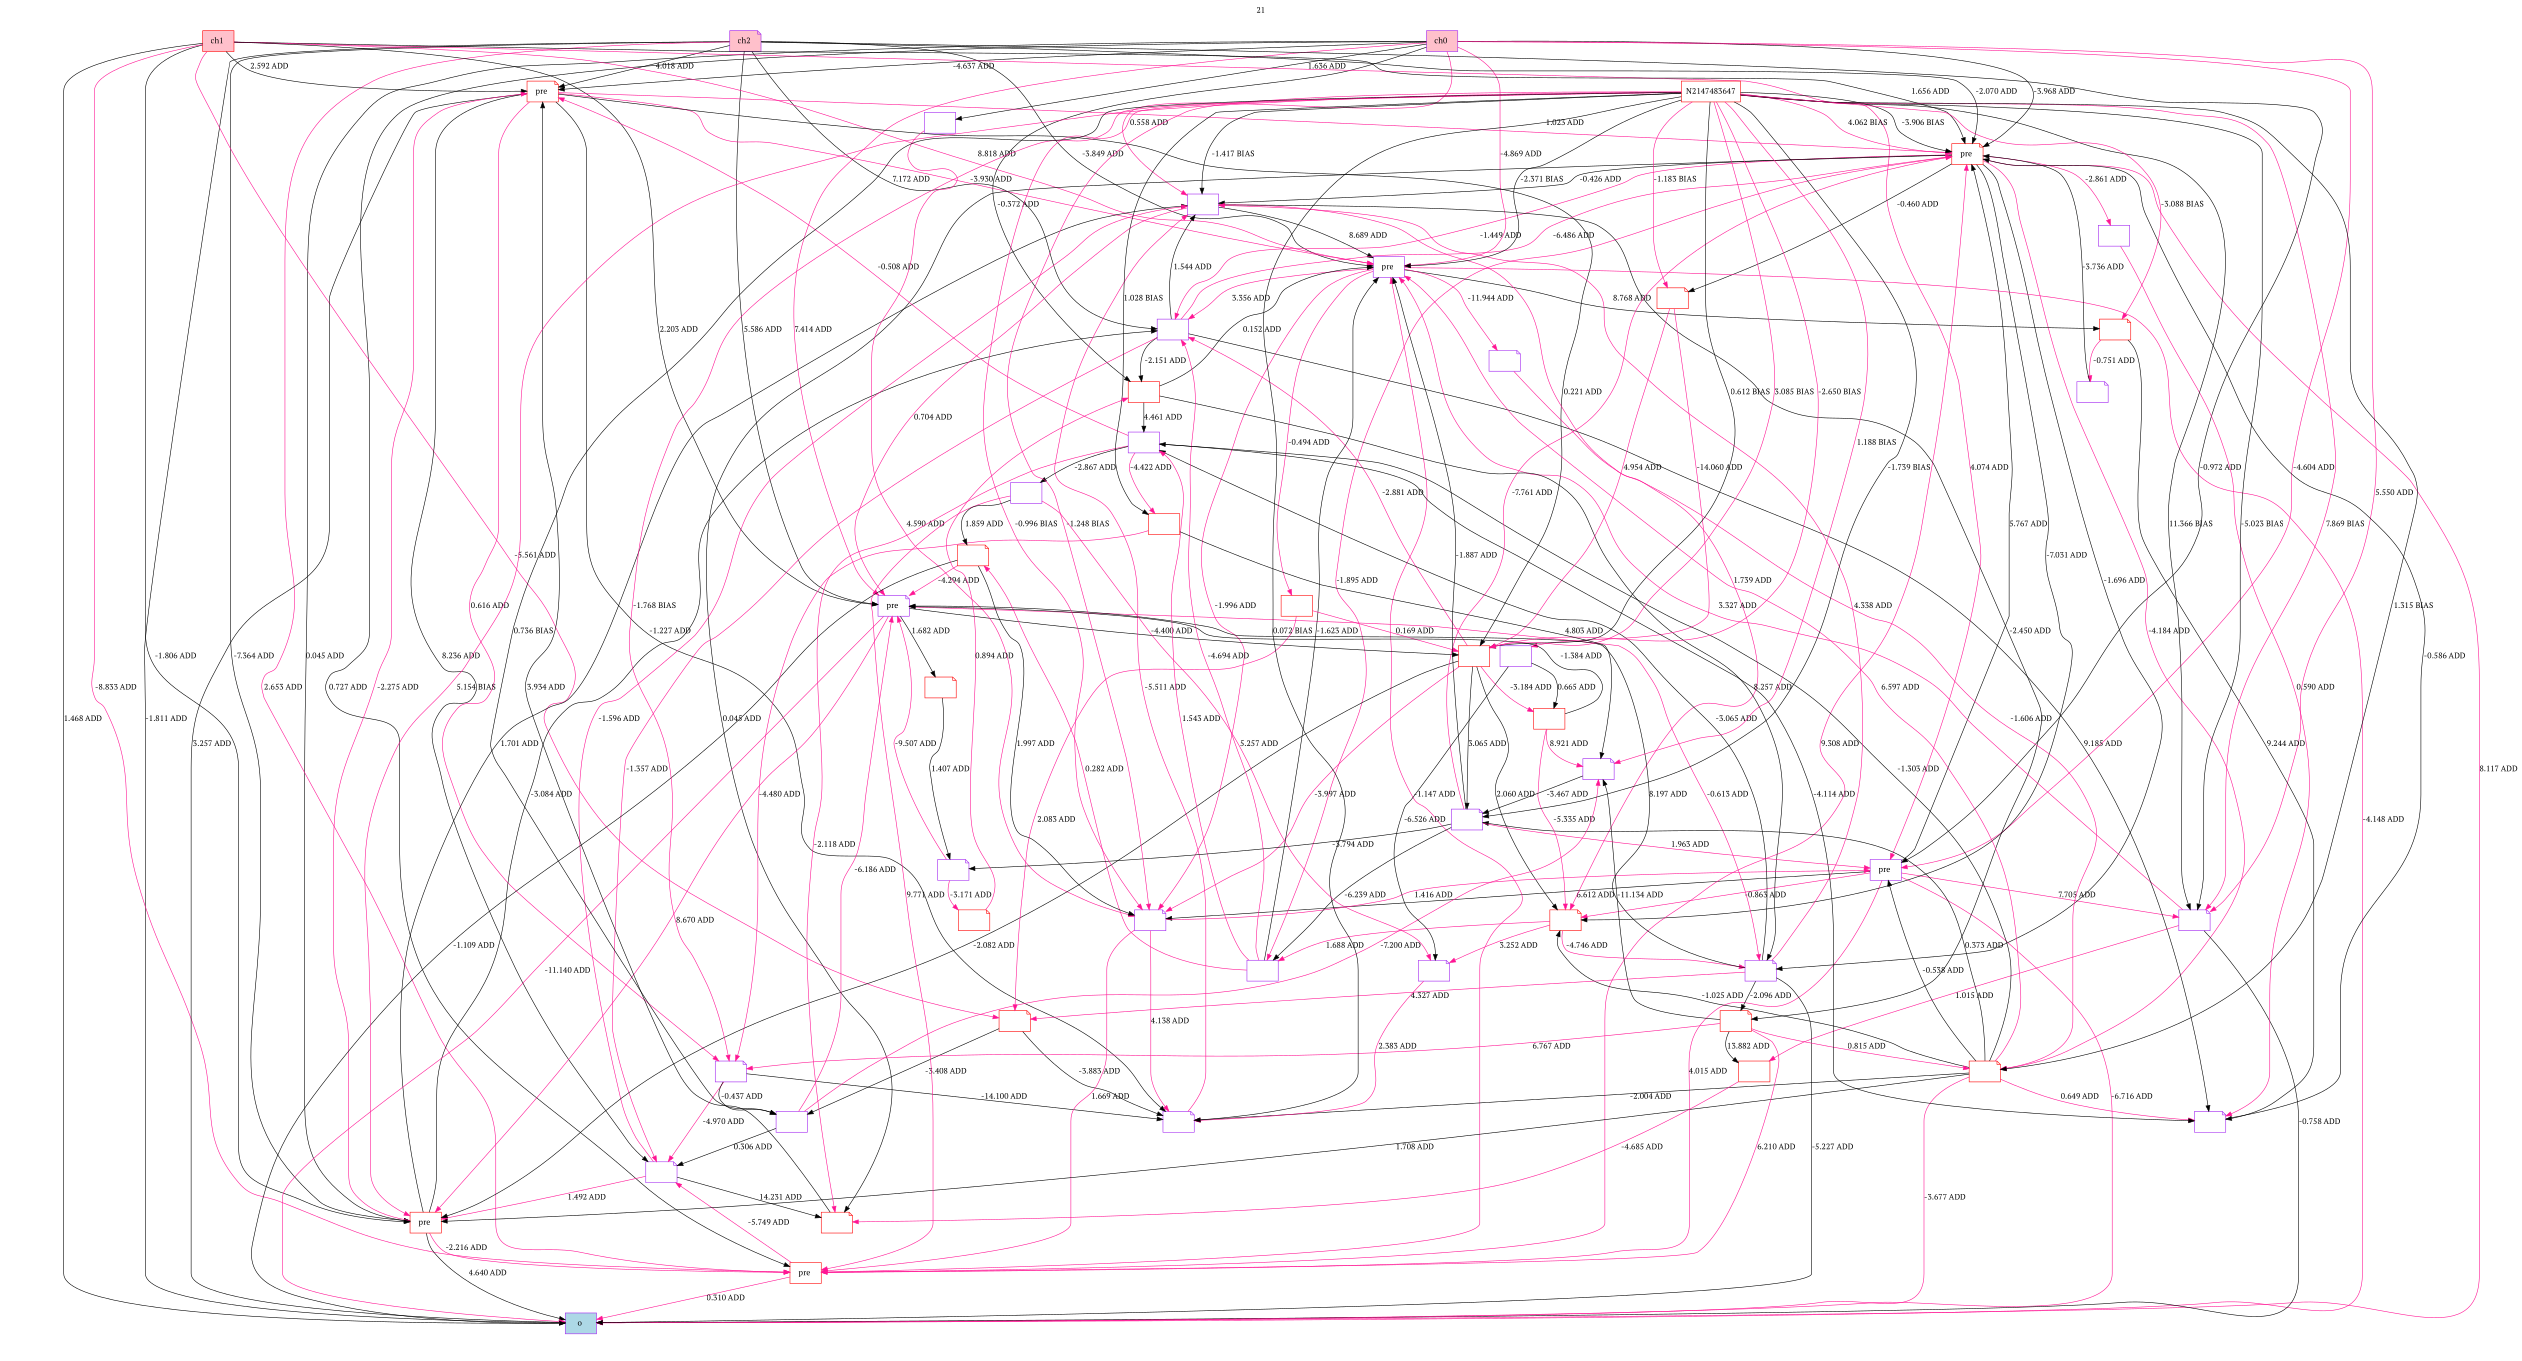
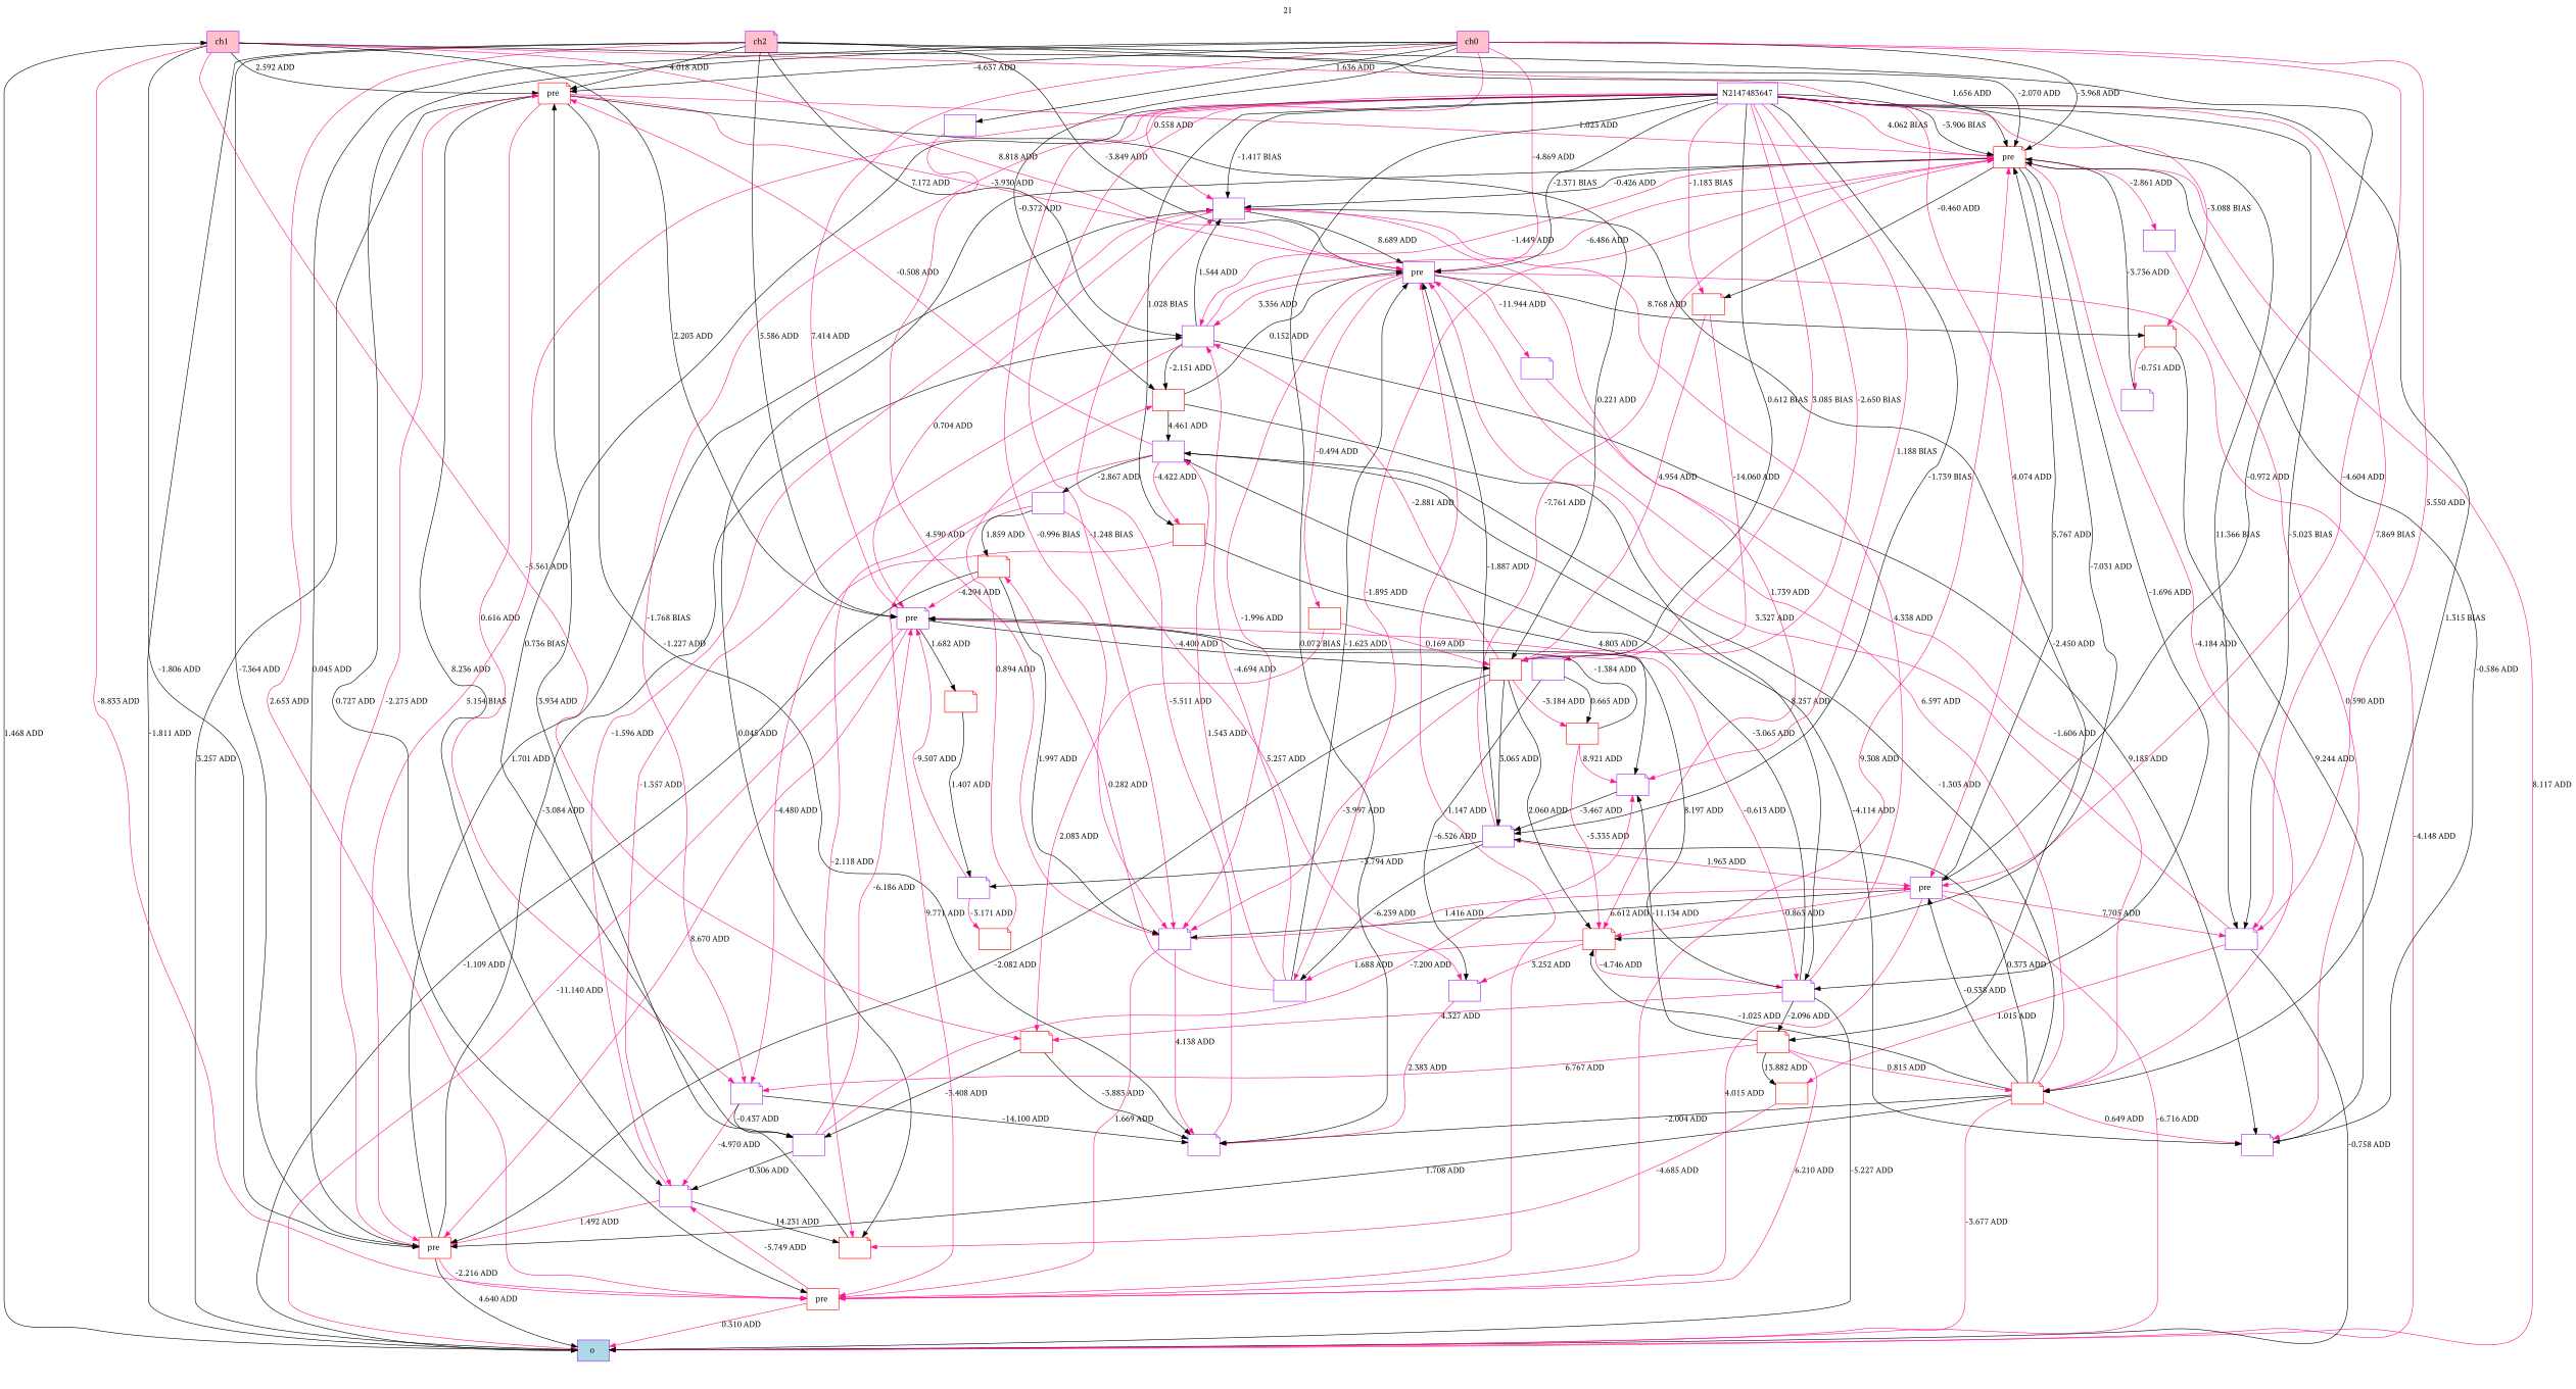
  digraph {
    fontname="PT Serif"
    label=21
    labelloc=t
    node [color=purple fillcolor=white fontname="PT Serif" shape=note style=filled]
    edge [color=deeppink fontname="PT Serif"]
    n1 [fillcolor=pink label="ch0 " shape=box]
    n2 [fillcolor=pink label="ch2 "]
-   n3 [color=red fillcolor=pink label="ch1 " shape=box]
+   n3 [fillcolor=pink label="ch1 " shape=box]
    n4 [fillcolor=lightblue label="o " shape=box]
    n5 [color=red label="pre "]
    n6 [color=red label="pre " shape=box]
    n7 [label="pre " shape=box]
    n8 [color=red label="pre "]
    n9 [label="pre " shape=box]
    n10 [color=red label="pre " shape=box]
    n11 [label="pre "]
    n12 [label=" " shape=box]
    n13 [label=" "]
    n14 [color=red label=" " shape=box]
    n15 [label=" " shape=box]
    n16 [label=" " shape=box]
    n17 [color=red label=" "]
    n18 [label=" "]
    n19 [color=red label=" " shape=box]
    n20 [label=" "]
    n21 [label=" "]
    n22 [color=red label=" "]
    n23 [label=" "]
    n24 [color=red label=" "]
    n25 [label=" "]
    n26 [label=" " shape=box]
    n27 [color=red label=" "]
    n28 [color=red label=" "]
    n29 [label=" " shape=box]
    n30 [color=red label=" " shape=box]
    n31 [color=red label=" "]
    n32 [label=" "]
    n33 [color=red label=" "]
    n34 [color=red label=" "]
    n35 [color=red label=" " shape=box]
    n36 [label=" " shape=box]
    n37 [label=" "]
    n38 [color=red label=" " shape=box]
    n39 [label=" " shape=box]
    n40 [label=" "]
    n41 [label=" "]
    n42 [color=red label=" "]
    n43 [label=" " shape=box]
    n44 [label=" "]
    n45 [label=" "]
-   N2147483647 [color=red shape=box fillcolor="" style=""]
+   N2147483647 [shape=box fillcolor="" style=""]
    n47 [label=" "]
    n48 [color=red label=" " shape=box]
    n49 [label=" " shape=box]
    n50 [color=red label=" "]
    subgraph sub_1 {
      rank=min
      n1
      n2
      n3
    }
    subgraph sub_2 {
      rank=max
      n4
    }
    n1 -> n5 [color=black label="-4.637 ADD"]
    n1 -> n6 [color=black label="0.045 ADD"]
    n1 -> n7 [label="-4.604 ADD"]
    n1 -> n8 [color=black label="-3.968 ADD"]
    n1 -> n9 [label="-4.869 ADD"]
    n1 -> n10 [color=black label="0.727 ADD"]
    n1 -> n11 [label="7.414 ADD"]
    n1 -> n12 [label="0.558 ADD"]
    n1 -> n13 [label="5.550 ADD"]
    n1 -> n14 [color=black label="-0.372 ADD"]
    n1 -> n15 [color=black label="1.636 ADD"]
    n2 -> n4 [color=black label="-1.811 ADD"]
    n2 -> n5 [color=black label="4.018 ADD"]
    n2 -> n6 [color=black label="-7.364 ADD"]
    n2 -> n7 [color=black label="-0.972 ADD"]
    n2 -> n8 [color=black label="-2.070 ADD"]
    n2 -> n9 [color=black label="-3.849 ADD"]
    n2 -> n10 [label="2.653 ADD"]
    n2 -> n11 [color=black label="5.586 ADD"]
    n2 -> n16 [color=black label="7.172 ADD"]
-   n3 -> n4 [color=black label="1.468 ADD"]
+   n4 -> n3 [color=black label="1.468 ADD"]
    n3 -> n5 [color=black label="2.592 ADD"]
    n3 -> n6 [color=black label="-1.806 ADD"]
    n3 -> n7 [label="4.074 ADD"]
    n3 -> n8 [color=black label="1.656 ADD"]
    n3 -> n9 [label="8.818 ADD"]
    n3 -> n10 [label="-8.833 ADD"]
    n3 -> n11 [color=black label="2.203 ADD"]
    n3 -> n17 [label="-5.561 ADD"]
    n5 -> n4 [color=black label="3.257 ADD"]
    n5 -> n8 [label="1.023 ADD"]
    n5 -> n9 [label="-3.930 ADD"]
    n5 -> n18 [color=black label="8.236 ADD"]
    n5 -> n19 [color=black label="0.221 ADD"]
    n5 -> n20 [color=black label="-1.227 ADD"]
    n5 -> n21 [label="0.616 ADD"]
    n6 -> n4 [color=black label="4.640 ADD"]
    n6 -> n5 [label="-2.275 ADD"]
    n6 -> n10 [label="-2.216 ADD"]
    n6 -> n12 [color=black label="1.701 ADD"]
    n6 -> n16 [color=black label="-3.084 ADD"]
    n7 -> n4 [label="-6.716 ADD"]
    n7 -> n8 [color=black label="5.767 ADD"]
    n7 -> n10 [label="4.015 ADD"]
    n7 -> n13 [label="7.705 ADD"]
    n7 -> n22 [label="-0.863 ADD"]
    n7 -> n23 [color=black label="6.612 ADD"]
    n8 -> n4 [label="8.117 ADD"]
    n8 -> n12 [color=black label="-0.426 ADD"]
    n8 -> n16 [label="-1.449 ADD"]
    n8 -> n22 [color=black label="-7.031 ADD"]
    n8 -> n24 [label="-4.184 ADD"]
    n8 -> n25 [color=black label="-1.696 ADD"]
    n8 -> n26 [label="-1.895 ADD"]
    n8 -> n27 [color=black label="0.045 ADD"]
    n8 -> n28 [color=black label="-0.460 ADD"]
    n8 -> n29 [label="-2.861 ADD"]
    n9 -> n4 [label="-4.148 ADD"]
    n9 -> n16 [label="3.356 ADD"]
    n9 -> n23 [label="-1.996 ADD"]
    n9 -> n30 [label="-0.494 ADD"]
    n9 -> n31 [color=black label="8.768 ADD"]
    n9 -> n32 [label="-11.944 ADD"]
    n10 -> n4 [label="0.310 ADD"]
    n10 -> n8 [label="9.308 ADD"]
    n10 -> n9 [label="-1.147 ADD"]
    n10 -> n18 [label="-5.749 ADD"]
    n11 -> n4 [label="-11.140 ADD"]
    n11 -> n6 [label="8.670 ADD"]
    n11 -> n19 [color=black label="-4.400 ADD"]
    n11 -> n25 [label="-0.613 ADD"]
    n11 -> n33 [color=black label="1.682 ADD"]
    n12 -> n9 [color=black label="8.689 ADD"]
    n12 -> n11 [label="0.704 ADD"]
    n12 -> n22 [label="1.739 ADD"]
    n12 -> n34 [color=black label="-2.450 ADD"]
    n13 -> n4 [color=black label="-0.758 ADD"]
    n13 -> n9 [label="3.327 ADD"]
    n13 -> n35 [label="1.015 ADD"]
    n14 -> n9 [color=black label="0.152 ADD"]
    n14 -> n25 [color=black label="8.257 ADD"]
    n14 -> n36 [color=black label="4.461 ADD"]
    n15 -> n23 [label="4.590 ADD"]
    n16 -> n8 [label="-6.486 ADD"]
    n16 -> n12 [color=black label="1.544 ADD"]
    n16 -> n14 [color=black label="-2.151 ADD"]
    n16 -> n18 [label="-1.357 ADD"]
    n16 -> n40 [color=black label="9.185 ADD"]
    n17 -> n20 [color=black label="-3.883 ADD"]
    n17 -> n39 [color=black label="-3.408 ADD"]
    n18 -> n6 [label="1.492 ADD"]
    n18 -> n12 [label="-1.596 ADD"]
    n18 -> n27 [color=black label="14.231 ADD"]
    n19 -> n6 [color=black label="-2.082 ADD"]
    n19 -> n16 [label="-2.881 ADD"]
    n19 -> n22 [color=black label="2.060 ADD"]
    n19 -> n23 [label="-3.997 ADD"]
    n19 -> n37 [color=black label="3.065 ADD"]
    n19 -> n38 [label="-3.184 ADD"]
    n20 -> n12 [label="-5.511 ADD"]
    n21 -> n18 [label="-4.970 ADD"]
    n21 -> n20 [color=black label="-14.100 ADD"]
    n21 -> n39 [color=black label="-0.437 ADD"]
    n22 -> n25 [label="-4.746 ADD"]
    n22 -> n26 [label="1.688 ADD"]
    n22 -> n41 [label="3.252 ADD"]
    n23 -> n7 [label="1.416 ADD"]
    n23 -> n10 [label="1.669 ADD"]
    n23 -> n20 [label="4.138 ADD"]
    n24 -> n4 [label="-3.677 ADD"]
    n24 -> n6 [color=black label="1.708 ADD"]
    n24 -> n7 [color=black label="-0.538 ADD"]
    n24 -> n9 [label="6.597 ADD"]
    n24 -> n20 [color=black label="-2.004 ADD"]
    n24 -> n22 [color=black label="-1.025 ADD"]
    n24 -> n36 [color=black label="-1.303 ADD"]
    n24 -> n37 [color=black label="0.373 ADD"]
    n24 -> n40 [label="0.649 ADD"]
    n25 -> n4 [color=black label="-5.227 ADD"]
    n25 -> n11 [color=black label="8.197 ADD"]
    n25 -> n12 [label="4.338 ADD"]
    n25 -> n17 [label="4.327 ADD"]
    n25 -> n34 [color=black label="-2.096 ADD"]
    n25 -> n36 [color=black label="-3.065 ADD"]
    n26 -> n9 [color=black label="-1.623 ADD"]
    n26 -> n16 [label="-4.694 ADD"]
    n26 -> n36 [label="1.543 ADD"]
    n26 -> n42 [label="0.282 ADD"]
    n27 -> n5 [color=black label="3.934 ADD"]
    n28 -> n19 [label="4.954 ADD"]
    n28 -> n43 [label="-14.060 ADD"]
    n29 -> n40 [label="0.590 ADD"]
    n30 -> n17 [label="2.083 ADD"]
    n30 -> n19 [label="0.169 ADD"]
    n31 -> n40 [color=black label="9.244 ADD"]
    n31 -> n44 [label="-0.751 ADD"]
    n32 -> n24 [label="-1.606 ADD"]
    n33 -> n45 [color=black label="1.407 ADD"]
    n34 -> n10 [label="6.210 ADD"]
    n34 -> n21 [label="6.767 ADD"]
    n34 -> n24 [label="0.815 ADD"]
    n34 -> n35 [color=black label="13.882 ADD"]
    n34 -> n47 [color=black label="-11.134 ADD"]
    n35 -> n27 [label="-4.685 ADD"]
    n36 -> n5 [label="-0.508 ADD"]
    n36 -> n27 [label="-2.118 ADD"]
    n36 -> n40 [color=black label="-4.114 ADD"]
    n36 -> n48 [label="-4.422 ADD"]
    n36 -> n49 [color=black label="-2.867 ADD"]
    n37 -> n7 [label="1.963 ADD"]
    n37 -> n8 [label="-7.761 ADD"]
    n37 -> n9 [color=black label="-1.887 ADD"]
    n37 -> n26 [color=black label="-6.239 ADD"]
    n37 -> n45 [color=black label="-3.794 ADD"]
    n38 -> n11 [color=black label="-1.384 ADD"]
    n38 -> n22 [label="-5.335 ADD"]
    n38 -> n47 [label="8.921 ADD"]
    n39 -> n11 [label="-6.186 ADD"]
    n39 -> n18 [color=black label="0.306 ADD"]
    n39 -> n47 [label="-7.200 ADD"]
    n40 -> n8 [color=black label="-0.586 ADD"]
    n41 -> n20 [label="2.383 ADD"]
    n42 -> n4 [color=black label="-1.109 ADD"]
    n42 -> n11 [label="-4.294 ADD"]
    n42 -> n23 [color=black label="1.997 ADD"]
    n43 -> n38 [color=black label="0.665 ADD"]
    n43 -> n41 [color=black label="-6.526 ADD"]
    n44 -> n8 [color=black label="-3.736 ADD"]
    n45 -> n11 [label="-9.507 ADD"]
    n45 -> n50 [label="-3.171 ADD"]
    N2147483647 -> n6 [label="5.154 BIAS"]
    N2147483647 -> n8 [label="4.062 BIAS"]
    N2147483647 -> n8 [color=black label="-3.906 BIAS"]
    N2147483647 -> n9 [color=black label="-2.371 BIAS"]
    N2147483647 -> n12 [color=black label="-1.417 BIAS"]
    N2147483647 -> n13 [color=black label="11.366 BIAS"]
    N2147483647 -> n13 [color=black label="-5.023 BIAS"]
    N2147483647 -> n13 [label="7.869 BIAS"]
    N2147483647 -> n19 [color=black label="0.612 BIAS"]
    N2147483647 -> n19 [label="3.085 BIAS"]
    N2147483647 -> n19 [label="-2.650 BIAS"]
    N2147483647 -> n20 [color=black label="0.072 BIAS"]
    N2147483647 -> n21 [label="-1.768 BIAS"]
    N2147483647 -> n23 [label="-0.996 BIAS"]
    N2147483647 -> n23 [label="-1.248 BIAS"]
    N2147483647 -> n24 [color=black label="1.315 BIAS"]
    N2147483647 -> n28 [label="-1.183 BIAS"]
    N2147483647 -> n31 [label="-3.088 BIAS"]
    N2147483647 -> n37 [color=black label="-1.739 BIAS"]
    N2147483647 -> n39 [color=black label="0.736 BIAS"]
    N2147483647 -> n47 [label="1.188 BIAS"]
    N2147483647 -> n48 [color=black label="1.028 BIAS"]
    n47 -> n37 [color=black label="-3.467 ADD"]
    n48 -> n21 [label="-4.480 ADD"]
    n48 -> n47 [color=black label="4.803 ADD"]
    n49 -> n10 [label="9.771 ADD"]
    n49 -> n41 [label="5.257 ADD"]
    n49 -> n42 [color=black label="1.859 ADD"]
    n50 -> n14 [label="0.894 ADD"]
  }
